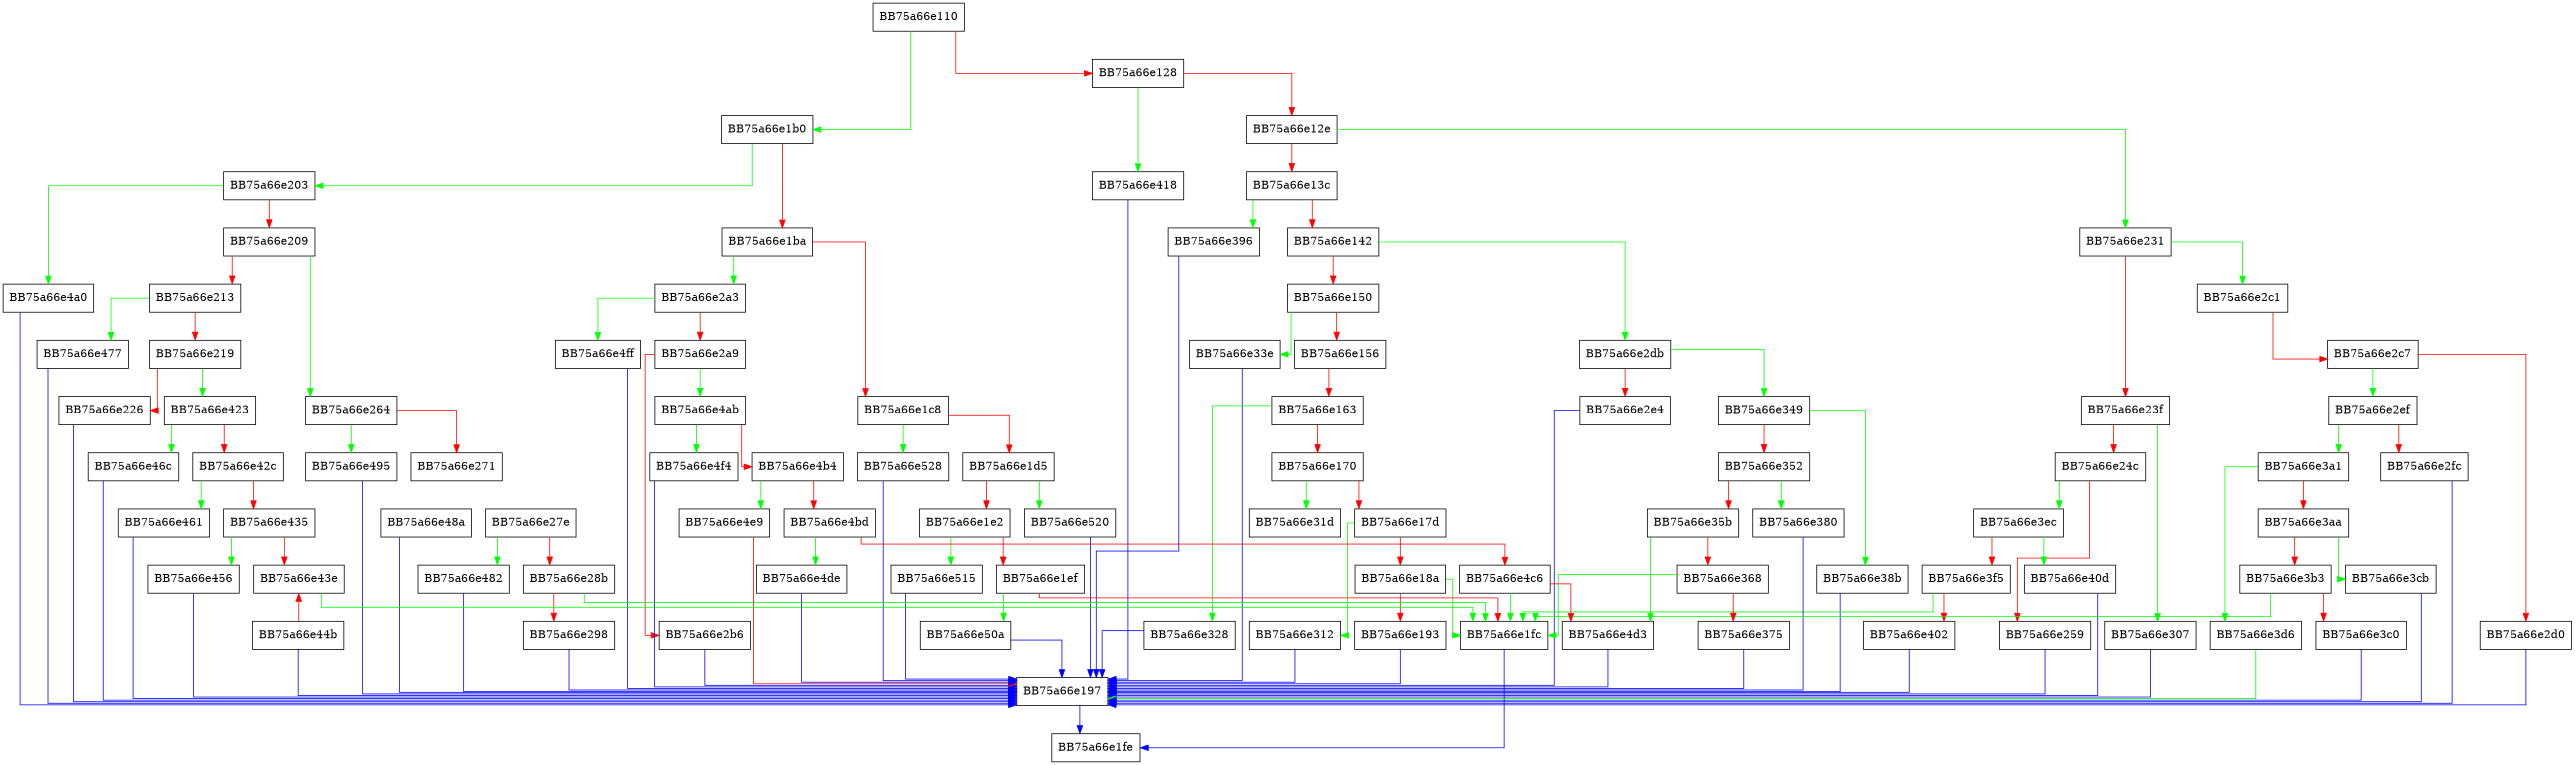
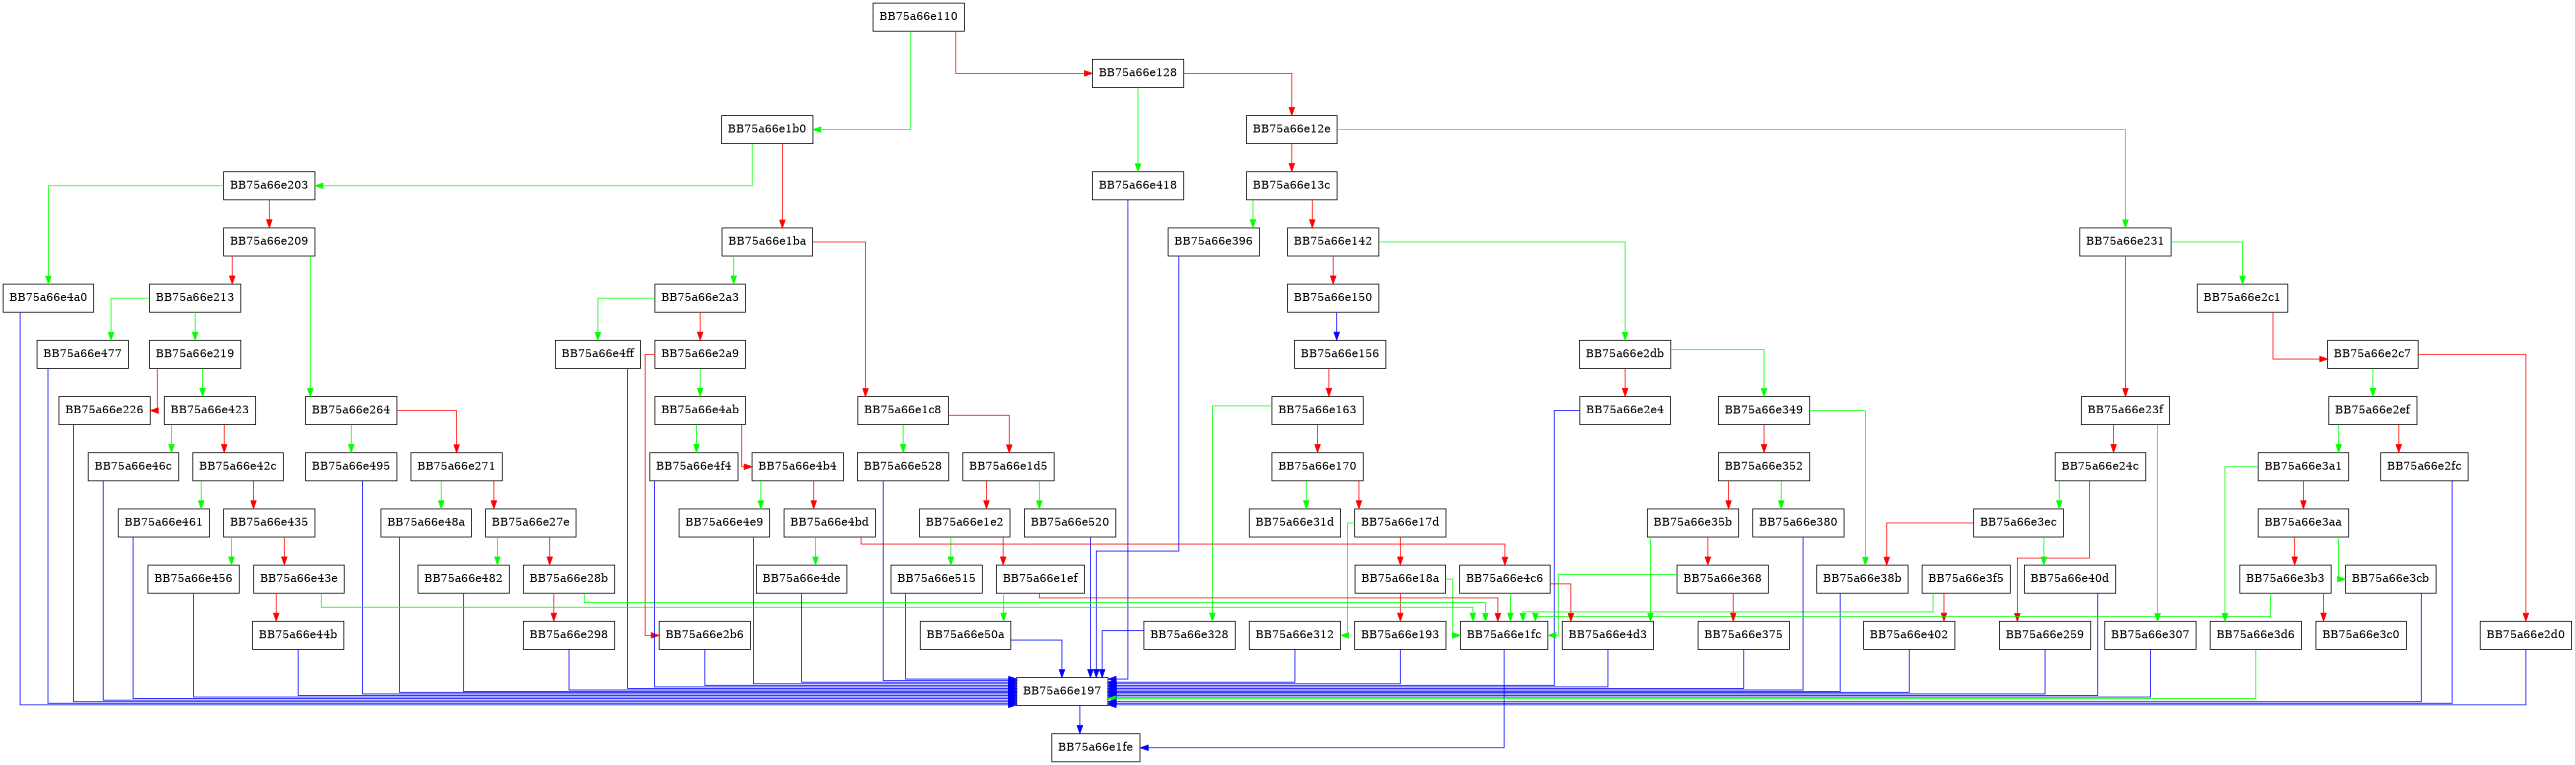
  digraph {
    splines=ortho
    node [shape=box]
    edge [color=red]
    BB75a66e110
    BB75a66e1b0
    BB75a66e128
    BB75a66e203
    BB75a66e1ba
    BB75a66e418
    BB75a66e12e
    BB75a66e4a0
    BB75a66e209
    BB75a66e2a3
    BB75a66e1c8
    BB75a66e197
    BB75a66e231
    BB75a66e13c
    BB75a66e1fe
    BB75a66e2c1
    BB75a66e23f
    BB75a66e396
    BB75a66e142
    BB75a66e2c7
    BB75a66e307
    BB75a66e24c
    BB75a66e2db
    BB75a66e150
    BB75a66e349
    BB75a66e2e4
-   BB75a66e33e
    BB75a66e156
    BB75a66e38b
    BB75a66e352
    BB75a66e163
    BB75a66e328
    BB75a66e170
    BB75a66e31d
    BB75a66e17d
    BB75a66e312
    BB75a66e18a
    BB75a66e1fc
    BB75a66e193
    BB75a66e264
    BB75a66e213
    BB75a66e4ff
    BB75a66e2a9
    BB75a66e528
    BB75a66e1d5
    BB75a66e4ab
    BB75a66e2b6
    BB75a66e520
    BB75a66e1e2
    BB75a66e515
    BB75a66e1ef
    BB75a66e50a
    BB75a66e495
    BB75a66e271
    BB75a66e477
    BB75a66e219
    BB75a66e48a
    BB75a66e27e
    BB75a66e423
    BB75a66e226
    BB75a66e46c
    BB75a66e42c
    BB75a66e461
    BB75a66e435
    BB75a66e2ef
    BB75a66e2d0
    BB75a66e3ec
    BB75a66e259
    BB75a66e40d
    BB75a66e3f5
    BB75a66e402
    BB75a66e482
    BB75a66e28b
    BB75a66e298
    BB75a66e4f4
    BB75a66e4b4
    BB75a66e4e9
    BB75a66e4bd
    BB75a66e3a1
    BB75a66e2fc
    BB75a66e3d6
    BB75a66e3aa
    BB75a66e380
    BB75a66e35b
    BB75a66e3cb
    BB75a66e3b3
    BB75a66e4d3
    BB75a66e368
    BB75a66e375
    BB75a66e3c0
    BB75a66e456
    BB75a66e43e
    BB75a66e44b
    BB75a66e4de
    BB75a66e4c6
    BB75a66e110 -> BB75a66e1b0 [color=green]
    BB75a66e110 -> BB75a66e128
    BB75a66e1b0 -> BB75a66e203 [color=green]
    BB75a66e1b0 -> BB75a66e1ba
    BB75a66e128 -> BB75a66e418 [color=green]
    BB75a66e128 -> BB75a66e12e
    BB75a66e203 -> BB75a66e4a0 [color=green]
    BB75a66e203 -> BB75a66e209
    BB75a66e1ba -> BB75a66e2a3 [color=green]
    BB75a66e1ba -> BB75a66e1c8
    BB75a66e418 -> BB75a66e197 [color=blue]
    BB75a66e12e -> BB75a66e231 [color=green]
    BB75a66e12e -> BB75a66e13c
    BB75a66e4a0 -> BB75a66e197 [color=blue]
    BB75a66e209 -> BB75a66e264 [color=green]
    BB75a66e209 -> BB75a66e213
    BB75a66e2a3 -> BB75a66e4ff [color=green]
    BB75a66e2a3 -> BB75a66e2a9
    BB75a66e1c8 -> BB75a66e528 [color=green]
    BB75a66e1c8 -> BB75a66e1d5
    BB75a66e197 -> BB75a66e1fe [color=blue]
    BB75a66e231 -> BB75a66e2c1 [color=green]
    BB75a66e231 -> BB75a66e23f
    BB75a66e13c -> BB75a66e396 [color=green]
    BB75a66e13c -> BB75a66e142
    BB75a66e2c1 -> BB75a66e2c7
    BB75a66e23f -> BB75a66e307 [color=green]
    BB75a66e23f -> BB75a66e24c
    BB75a66e396 -> BB75a66e197 [color=blue]
    BB75a66e142 -> BB75a66e2db [color=green]
    BB75a66e142 -> BB75a66e150
    BB75a66e2c7 -> BB75a66e2ef [color=green]
    BB75a66e2c7 -> BB75a66e2d0
    BB75a66e307 -> BB75a66e197 [color=blue]
    BB75a66e24c -> BB75a66e3ec [color=green]
    BB75a66e24c -> BB75a66e259
    BB75a66e2db -> BB75a66e349 [color=green]
    BB75a66e2db -> BB75a66e2e4
-   BB75a66e150 -> BB75a66e33e [color=green]
-   BB75a66e150 -> BB75a66e156
+   BB75a66e150 -> BB75a66e156 [color=blue]
    BB75a66e349 -> BB75a66e38b [color=green]
    BB75a66e349 -> BB75a66e352
    BB75a66e2e4 -> BB75a66e197 [color=blue]
-   BB75a66e33e -> BB75a66e197 [color=blue]
    BB75a66e156 -> BB75a66e163
    BB75a66e38b -> BB75a66e197 [color=blue]
    BB75a66e352 -> BB75a66e380 [color=green]
    BB75a66e352 -> BB75a66e35b
    BB75a66e163 -> BB75a66e328 [color=green]
    BB75a66e163 -> BB75a66e170
    BB75a66e328 -> BB75a66e197 [color=blue]
    BB75a66e170 -> BB75a66e31d [color=green]
    BB75a66e170 -> BB75a66e17d
    BB75a66e17d -> BB75a66e312 [color=green]
    BB75a66e17d -> BB75a66e18a
    BB75a66e312 -> BB75a66e197 [color=blue]
    BB75a66e18a -> BB75a66e1fc [color=green]
    BB75a66e18a -> BB75a66e193
    BB75a66e1fc -> BB75a66e1fe [color=blue]
    BB75a66e193 -> BB75a66e197 [color=blue]
    BB75a66e264 -> BB75a66e495 [color=green]
    BB75a66e264 -> BB75a66e271
    BB75a66e213 -> BB75a66e477 [color=green]
-   BB75a66e213 -> BB75a66e219
+   BB75a66e213 -> BB75a66e219 [color=green]
    BB75a66e4ff -> BB75a66e197 [color=blue]
    BB75a66e2a9 -> BB75a66e4ab [color=green]
    BB75a66e2a9 -> BB75a66e2b6
    BB75a66e528 -> BB75a66e197 [color=blue]
    BB75a66e1d5 -> BB75a66e520 [color=green]
    BB75a66e1d5 -> BB75a66e1e2
    BB75a66e4ab -> BB75a66e4f4 [color=green]
    BB75a66e4ab -> BB75a66e4b4
    BB75a66e2b6 -> BB75a66e197 [color=blue]
    BB75a66e520 -> BB75a66e197 [color=blue]
    BB75a66e1e2 -> BB75a66e515 [color=green]
    BB75a66e1e2 -> BB75a66e1ef
    BB75a66e515 -> BB75a66e197 [color=blue]
    BB75a66e1ef -> BB75a66e1fc
    BB75a66e1ef -> BB75a66e50a [color=green]
    BB75a66e50a -> BB75a66e197 [color=blue]
    BB75a66e495 -> BB75a66e197 [color=blue]
+   BB75a66e271 -> BB75a66e48a [color=green]
+   BB75a66e271 -> BB75a66e27e
    BB75a66e477 -> BB75a66e197 [color=blue]
    BB75a66e219 -> BB75a66e423 [color=green]
    BB75a66e219 -> BB75a66e226
    BB75a66e48a -> BB75a66e197 [color=blue]
    BB75a66e27e -> BB75a66e482 [color=green]
    BB75a66e27e -> BB75a66e28b
    BB75a66e423 -> BB75a66e46c [color=green]
    BB75a66e423 -> BB75a66e42c
    BB75a66e226 -> BB75a66e197 [color=blue]
    BB75a66e46c -> BB75a66e197 [color=blue]
    BB75a66e42c -> BB75a66e461 [color=green]
    BB75a66e42c -> BB75a66e435
    BB75a66e461 -> BB75a66e197 [color=blue]
    BB75a66e435 -> BB75a66e456 [color=green]
    BB75a66e435 -> BB75a66e43e
    BB75a66e2ef -> BB75a66e3a1 [color=green]
    BB75a66e2ef -> BB75a66e2fc
    BB75a66e2d0 -> BB75a66e197 [color=blue]
    BB75a66e3ec -> BB75a66e40d [color=green]
-   BB75a66e3ec -> BB75a66e3f5
+   BB75a66e3ec -> BB75a66e38b
    BB75a66e259 -> BB75a66e197 [color=blue]
    BB75a66e40d -> BB75a66e197 [color=blue]
    BB75a66e3f5 -> BB75a66e1fc [color=green]
    BB75a66e3f5 -> BB75a66e402
    BB75a66e402 -> BB75a66e197 [color=blue]
    BB75a66e482 -> BB75a66e197 [color=blue]
    BB75a66e28b -> BB75a66e1fc [color=green]
    BB75a66e28b -> BB75a66e298
    BB75a66e298 -> BB75a66e197 [color=blue]
    BB75a66e4f4 -> BB75a66e197 [color=blue]
    BB75a66e4b4 -> BB75a66e4e9 [color=green]
    BB75a66e4b4 -> BB75a66e4bd
-   BB75a66e4e9 -> BB75a66e197
+   BB75a66e4e9 -> BB75a66e197 [color=blue]
    BB75a66e4bd -> BB75a66e4de [color=green]
    BB75a66e4bd -> BB75a66e4c6
    BB75a66e3a1 -> BB75a66e3d6 [color=green]
    BB75a66e3a1 -> BB75a66e3aa
    BB75a66e2fc -> BB75a66e197 [color=blue]
    BB75a66e3d6 -> BB75a66e197 [color=green]
    BB75a66e3aa -> BB75a66e3cb [color=green]
    BB75a66e3aa -> BB75a66e3b3
    BB75a66e380 -> BB75a66e197 [color=blue]
    BB75a66e35b -> BB75a66e4d3 [color=green]
    BB75a66e35b -> BB75a66e368
    BB75a66e3cb -> BB75a66e197 [color=blue]
    BB75a66e3b3 -> BB75a66e1fc [color=green]
    BB75a66e3b3 -> BB75a66e3c0
    BB75a66e4d3 -> BB75a66e197 [color=blue]
    BB75a66e368 -> BB75a66e1fc [color=green]
    BB75a66e368 -> BB75a66e375
    BB75a66e375 -> BB75a66e197 [color=blue]
-   BB75a66e3c0 -> BB75a66e197 [color=blue]
    BB75a66e456 -> BB75a66e197 [color=blue]
    BB75a66e43e -> BB75a66e1fc [color=green]
-   BB75a66e44b -> BB75a66e43e
+   BB75a66e43e -> BB75a66e44b
    BB75a66e44b -> BB75a66e197 [color=blue]
    BB75a66e4de -> BB75a66e197 [color=blue]
    BB75a66e4c6 -> BB75a66e1fc [color=green]
    BB75a66e4c6 -> BB75a66e4d3
  }
